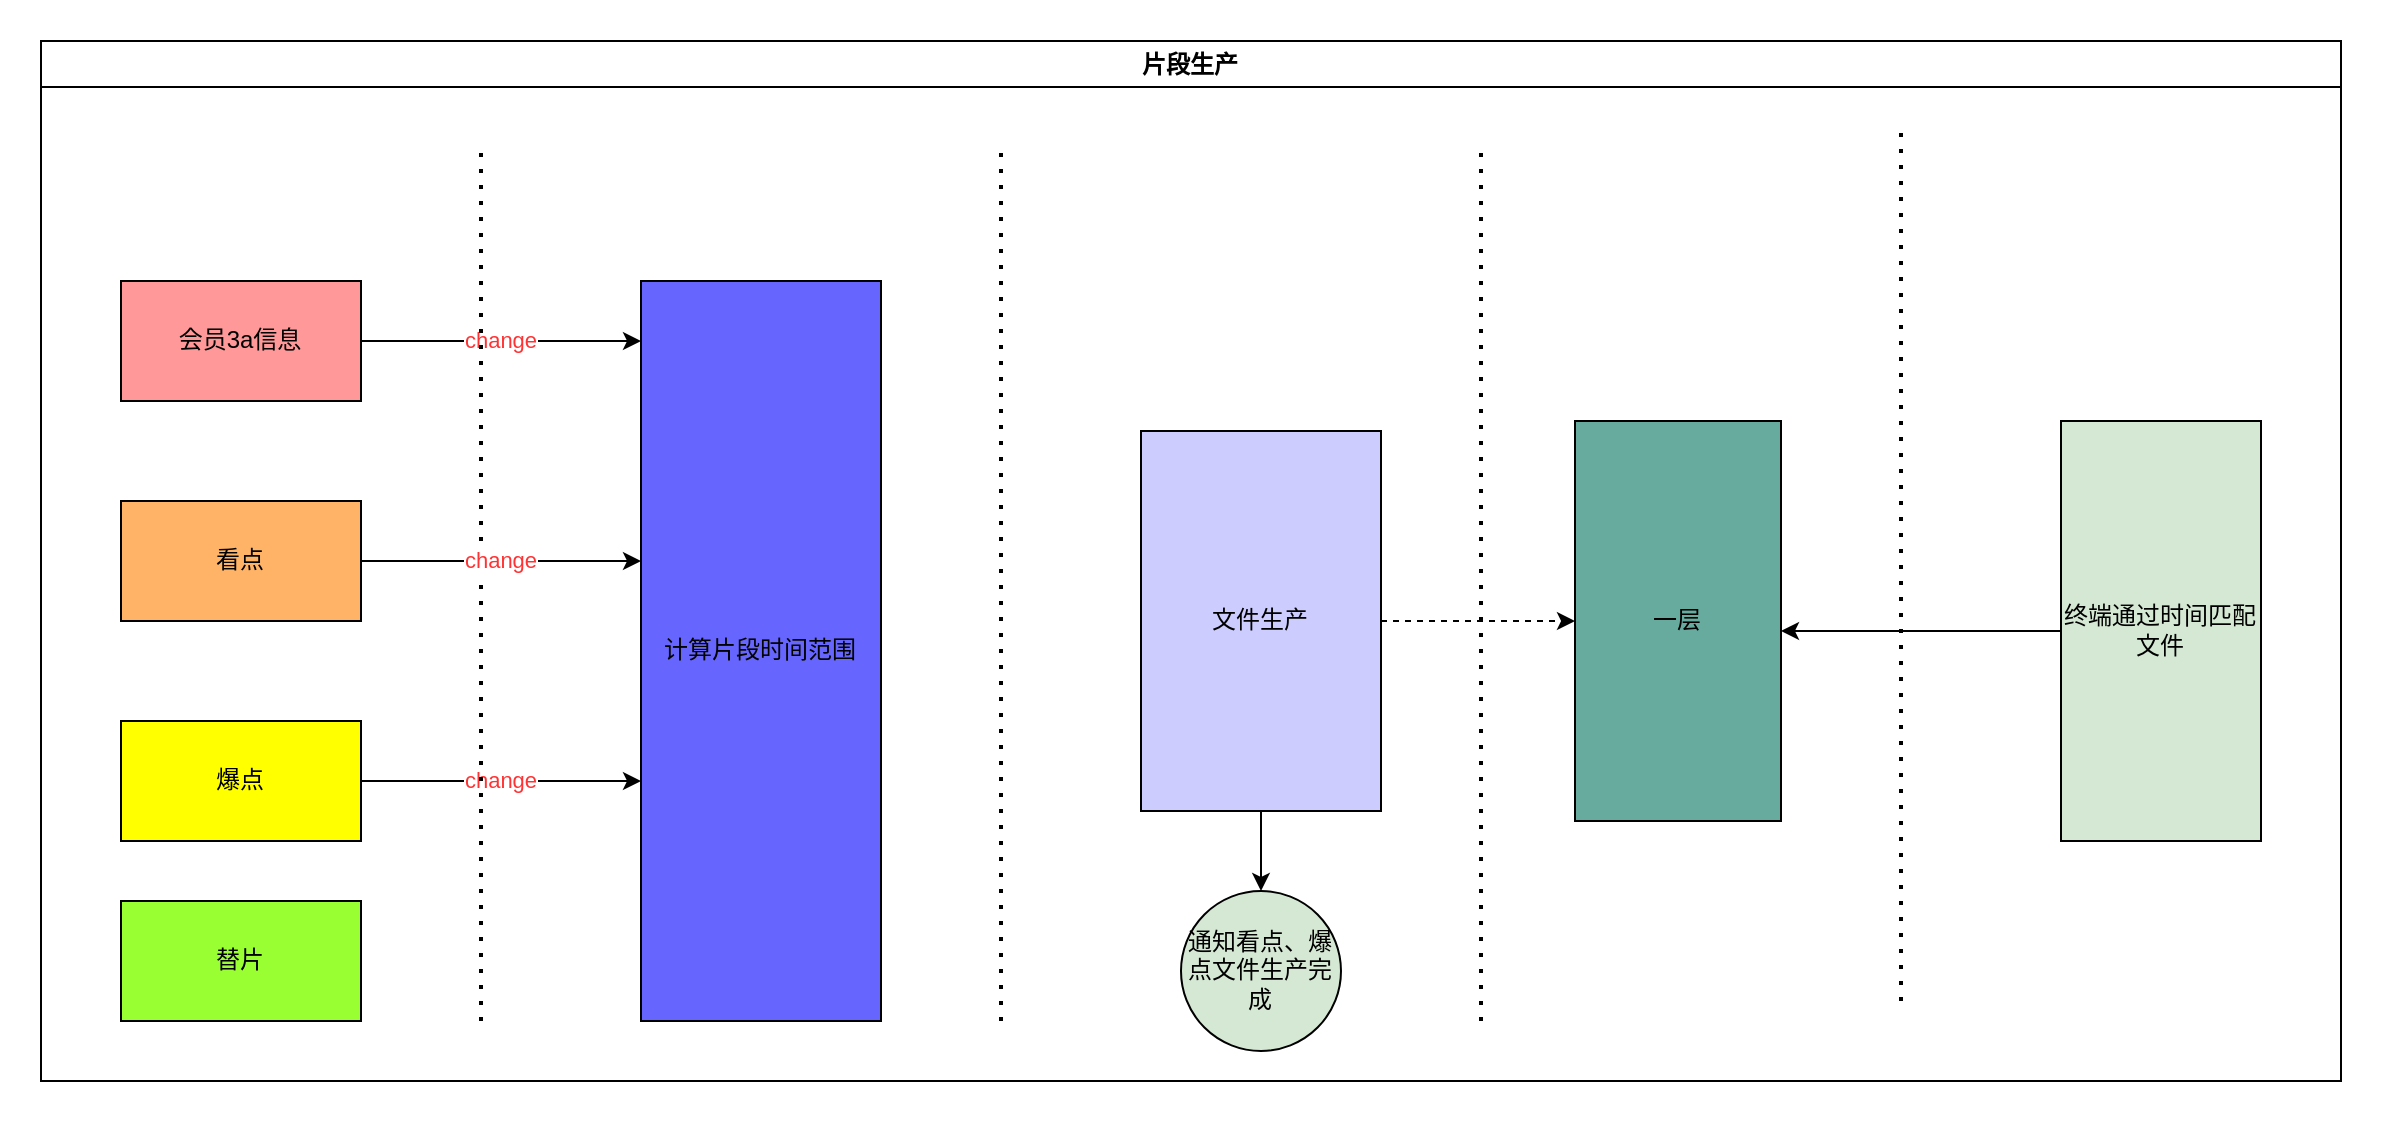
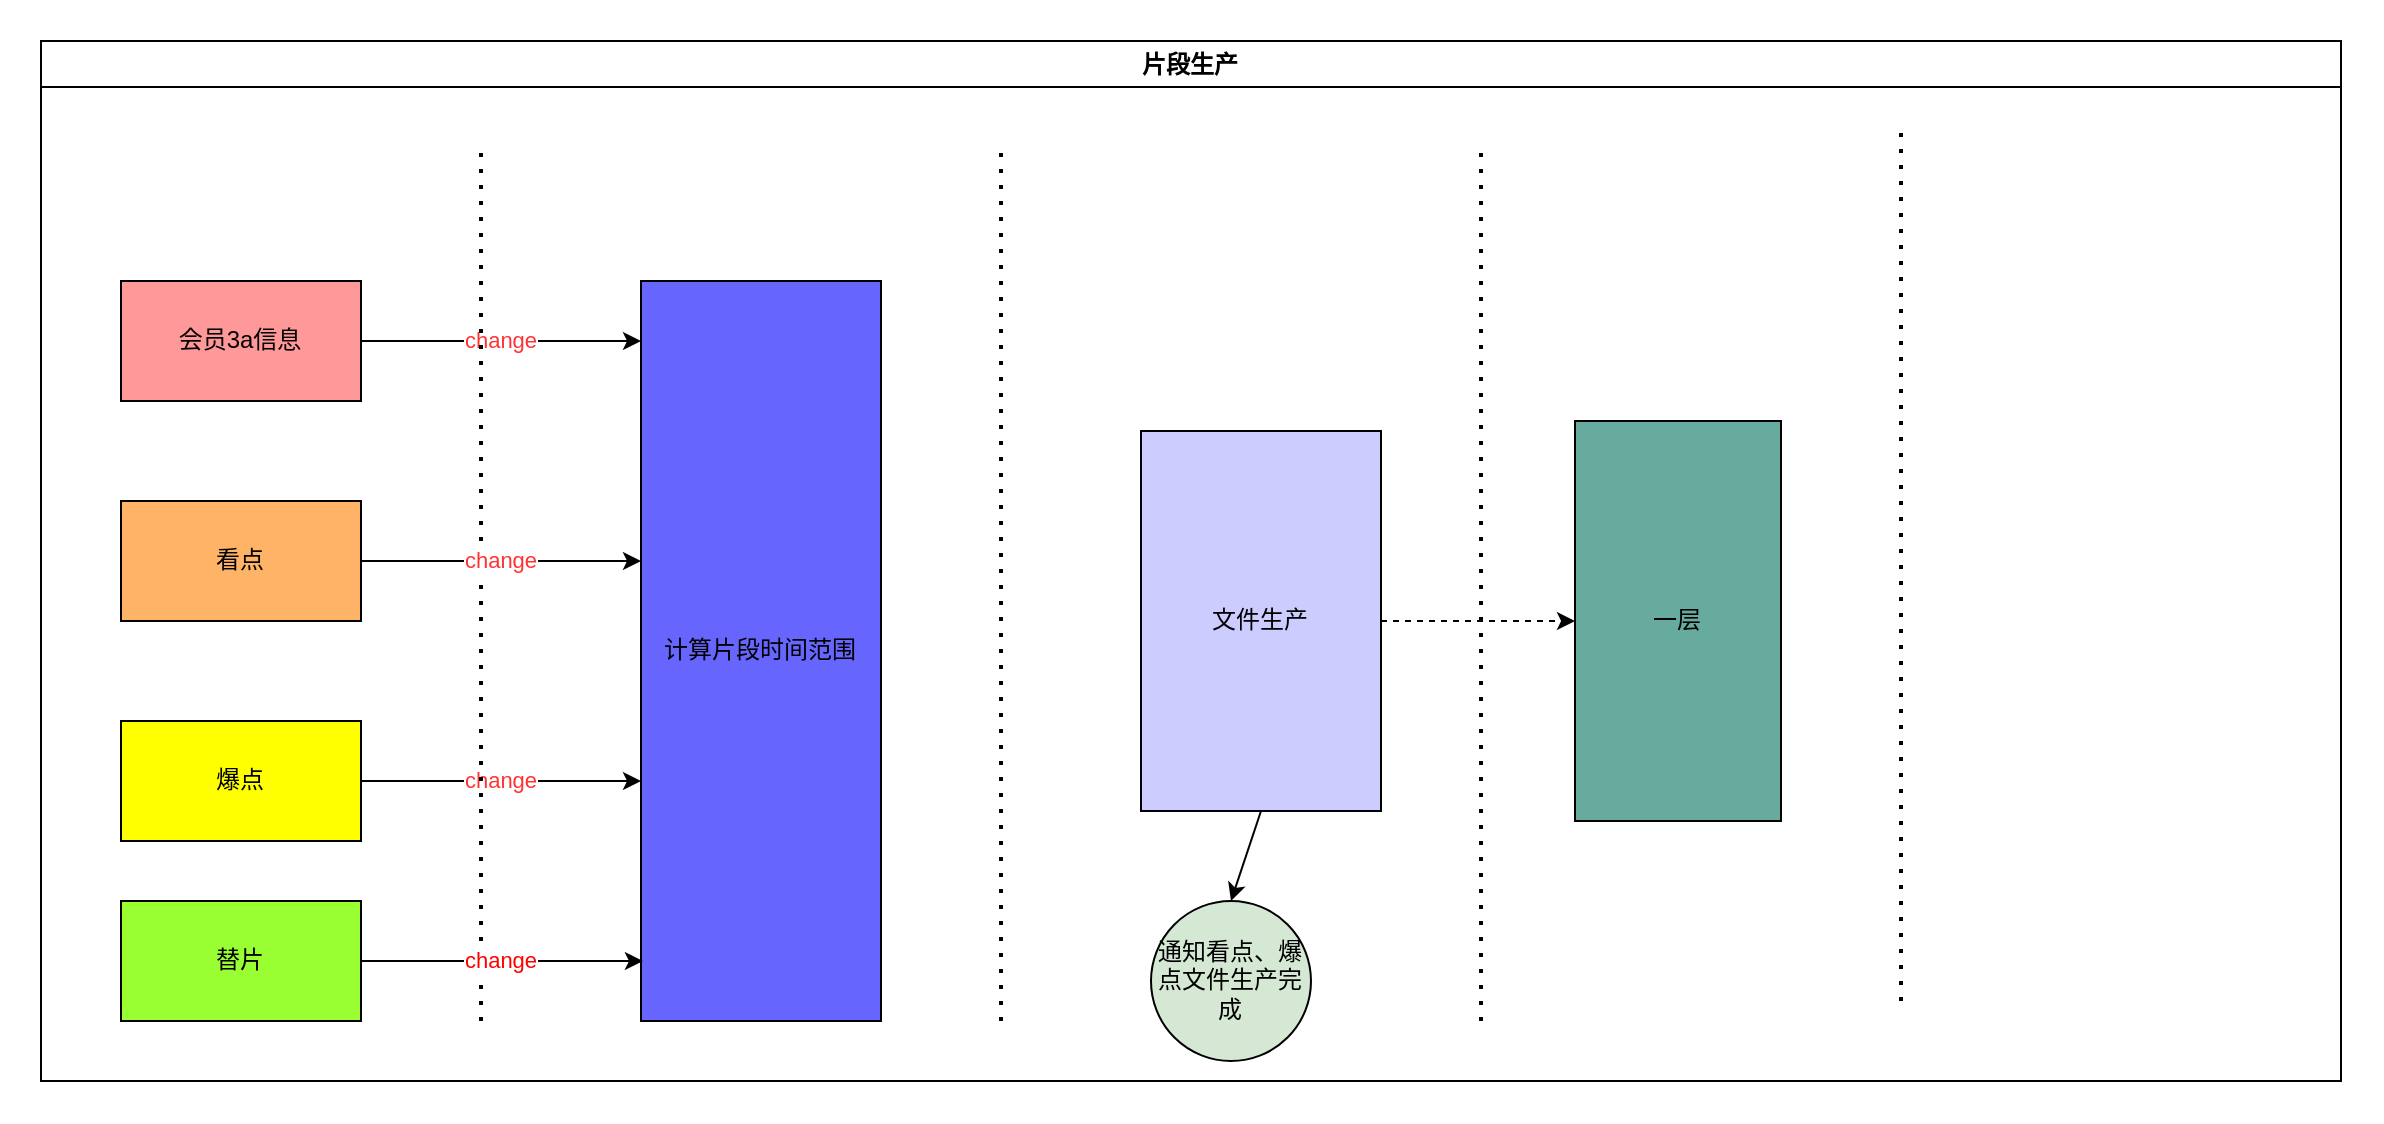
  <mxCell id="0" />
  <mxCell id="1" parent="0" />
  <mxCell id="2" value="change" style="edgeStyle=none;rounded=0;orthogonalLoop=1;jettySize=auto;html=1;exitX=1;exitY=0.5;exitDx=0;exitDy=0;fontColor=#FF3333;" parent="1" source="13" edge="1"><mxGeometry relative="1" as="geometry"><mxPoint x="320" y="390" as="targetPoint" /></mxGeometry></mxCell>
  <mxCell id="3" value="change" style="rounded=0;orthogonalLoop=1;jettySize=auto;html=1;exitX=1;exitY=0.5;exitDx=0;exitDy=0;fontColor=#FF3333;" parent="1" source="4" edge="1"><mxGeometry relative="1" as="geometry"><mxPoint x="320" y="170" as="targetPoint" /></mxGeometry></mxCell>
  <mxCell id="4" value="会员3a信息" style="rounded=0;whiteSpace=wrap;html=1;fillColor=#FF9999;" parent="1" vertex="1"><mxGeometry x="60" y="140" width="120" height="60" as="geometry" /></mxCell>
  <mxCell id="5" value="" style="endArrow=none;dashed=1;html=1;dashPattern=1 3;strokeWidth=2;rounded=0;" parent="1" edge="1"><mxGeometry width="50" height="50" relative="1" as="geometry"><mxPoint x="240" y="510" as="sourcePoint" /><mxPoint x="240" y="70" as="targetPoint" /></mxGeometry></mxCell>
  <mxCell id="6" value="计算片段时间范围" style="rounded=0;whiteSpace=wrap;html=1;fillColor=#6666FF;" parent="1" vertex="1"><mxGeometry x="320" y="140" width="120" height="370" as="geometry" /></mxCell>
  <mxCell id="7" value="" style="endArrow=none;dashed=1;html=1;dashPattern=1 3;strokeWidth=2;rounded=0;" parent="1" edge="1"><mxGeometry width="50" height="50" relative="1" as="geometry"><mxPoint x="500" y="510" as="sourcePoint" /><mxPoint x="500" y="70" as="targetPoint" /></mxGeometry></mxCell>
  <mxCell id="8" value="片段生产" style="swimlane;" parent="1" vertex="1"><mxGeometry x="20" y="20" width="1150" height="520" as="geometry" /></mxCell>
  <mxCell id="9" style="edgeStyle=none;rounded=0;orthogonalLoop=1;jettySize=auto;html=1;exitX=1;exitY=0.5;exitDx=0;exitDy=0;entryX=0;entryY=0.5;entryDx=0;entryDy=0;fontColor=#000000;dashed=1;" parent="8" source="11" target="16" edge="1"><mxGeometry relative="1" as="geometry" /></mxCell>
  <mxCell id="10" style="edgeStyle=none;rounded=0;orthogonalLoop=1;jettySize=auto;html=1;exitX=0.5;exitY=1;exitDx=0;exitDy=0;entryX=0.5;entryY=0;entryDx=0;entryDy=0;fontColor=#000000;" parent="8" source="11" target="20" edge="1"><mxGeometry relative="1" as="geometry" /></mxCell>
  <mxCell id="11" value="文件生产" style="rounded=0;whiteSpace=wrap;html=1;fillColor=#CCCCFF;" parent="8" vertex="1"><mxGeometry x="550" y="195" width="120" height="190" as="geometry" /></mxCell>
  <mxCell id="12" value="看点" style="rounded=0;whiteSpace=wrap;html=1;fillColor=#FFB366;" parent="8" vertex="1"><mxGeometry x="40" y="230" width="120" height="60" as="geometry" /></mxCell>
  <mxCell id="13" value="爆点" style="rounded=0;whiteSpace=wrap;html=1;fillColor=#FFFF00;" parent="8" vertex="1"><mxGeometry x="40" y="340" width="120" height="60" as="geometry" /></mxCell>
  <mxCell id="14" value="替片" style="rounded=0;whiteSpace=wrap;html=1;fillColor=#99FF33;" parent="8" vertex="1"><mxGeometry x="40" y="430" width="120" height="60" as="geometry" /></mxCell>
  <mxCell id="15" value="" style="endArrow=none;dashed=1;html=1;dashPattern=1 3;strokeWidth=2;rounded=0;" parent="8" edge="1"><mxGeometry width="50" height="50" relative="1" as="geometry"><mxPoint x="720" y="490" as="sourcePoint" /><mxPoint x="720" y="50" as="targetPoint" /></mxGeometry></mxCell>
  <mxCell id="16" value="&lt;font color=&quot;#000000&quot;&gt;一层&lt;/font&gt;" style="rounded=0;whiteSpace=wrap;html=1;fontColor=#FF0000;fillColor=#67AB9F;" parent="8" vertex="1"><mxGeometry x="767" y="190" width="103" height="200" as="geometry" /></mxCell>
  <mxCell id="17" value="" style="endArrow=none;dashed=1;html=1;dashPattern=1 3;strokeWidth=2;rounded=0;" parent="8" edge="1"><mxGeometry width="50" height="50" relative="1" as="geometry"><mxPoint x="930" y="480" as="sourcePoint" /><mxPoint x="930" y="40" as="targetPoint" /></mxGeometry></mxCell>
- <mxCell id="18" style="edgeStyle=none;rounded=0;orthogonalLoop=1;jettySize=auto;html=1;exitX=0;exitY=0.5;exitDx=0;exitDy=0;entryX=1;entryY=0.525;entryDx=0;entryDy=0;fontColor=#000000;entryPerimeter=0;" parent="8" source="19" target="16" edge="1"><mxGeometry relative="1" as="geometry" /></mxCell>
- <mxCell id="19" value="终端通过时间匹配文件" style="rounded=0;whiteSpace=wrap;html=1;fontColor=#000000;fillColor=#D5E8D4;" parent="8" vertex="1"><mxGeometry x="1010" y="190" width="100" height="210" as="geometry" /></mxCell>
- <mxCell id="20" value="通知看点、爆点文件生产完成" style="ellipse;whiteSpace=wrap;html=1;aspect=fixed;fontColor=#000000;fillColor=#D5E8D4;" parent="8" vertex="1"><mxGeometry x="570" y="425" width="80" height="80" as="geometry" /></mxCell>
+ <mxCell id="20" value="通知看点、爆点文件生产完成" style="ellipse;whiteSpace=wrap;html=1;aspect=fixed;fontColor=#000000;fillColor=#D5E8D4;" parent="8" vertex="1"><mxGeometry x="555" y="430" width="80" height="80" as="geometry" /></mxCell>
  <mxCell id="21" value="change" style="edgeStyle=none;rounded=0;orthogonalLoop=1;jettySize=auto;html=1;exitX=1;exitY=0.5;exitDx=0;exitDy=0;fontColor=#FF3333;" parent="1" source="12" edge="1"><mxGeometry relative="1" as="geometry"><mxPoint x="320" y="280" as="targetPoint" /></mxGeometry></mxCell>
+ <mxCell id="22" value="change" style="edgeStyle=none;rounded=0;orthogonalLoop=1;jettySize=auto;html=1;exitX=1;exitY=0.5;exitDx=0;exitDy=0;entryX=0.008;entryY=0.919;entryDx=0;entryDy=0;entryPerimeter=0;fontColor=#FF0000;" parent="1" source="14" target="6" edge="1"><mxGeometry relative="1" as="geometry" /></mxCell>
